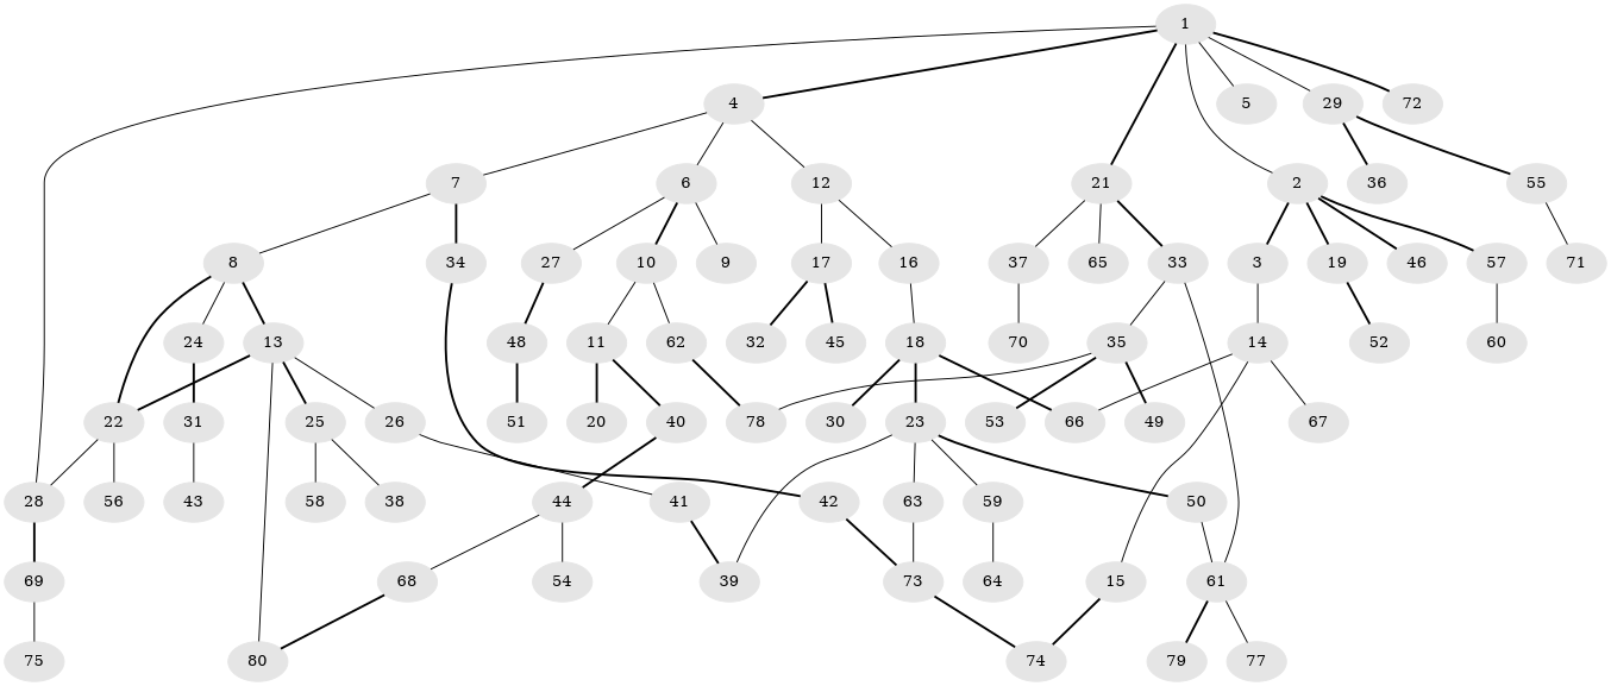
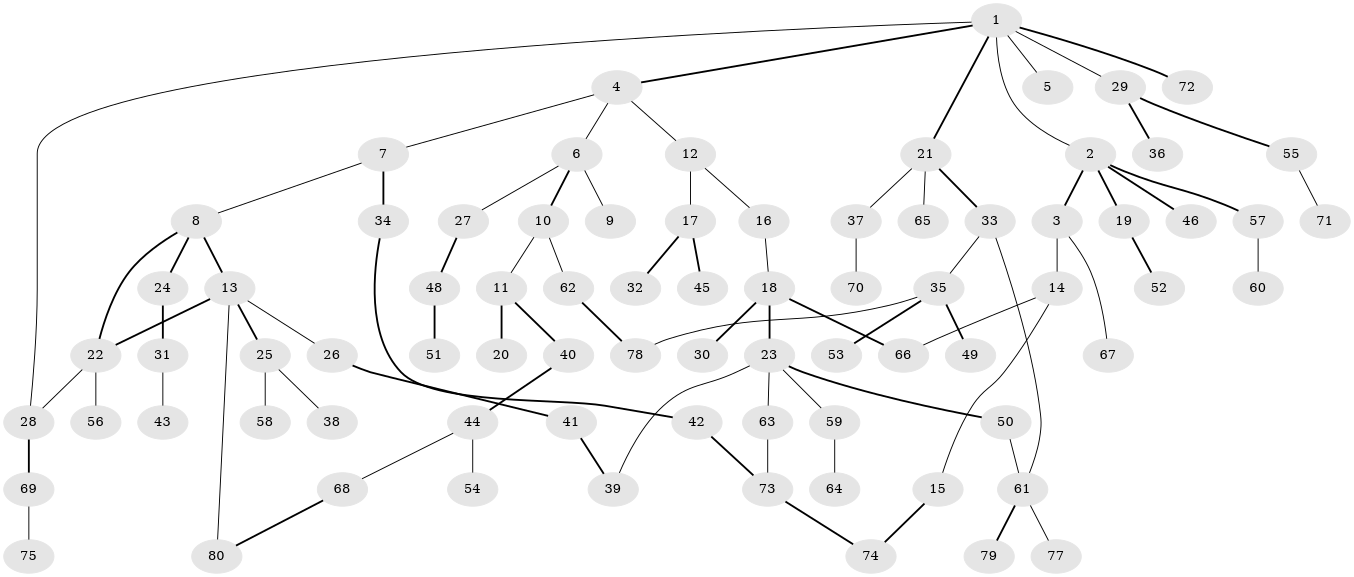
  graph {
    node [color=gray90 style=filled]
    edge [style=solid]
    1
    2
    4
    5
    21
    28
    29
    72
    3
    19
    46
    57
    6
    7
    12
    33
    37
    65
    69
    36
    55
    14
    52
    60
    15
    66
    67
    9
    10
    27
    8
    34
    16
    17
    11
    62
    48
    13
    22
    24
    42
    25
    26
    80
    56
    31
    20
    40
    78
    44
    18
    32
    45
    38
    58
    41
    74
    23
    30
    39
    50
    59
    63
    35
    61
    70
    64
    73
    43
    51
    75
    71
    49
    53
    77
    79
    54
    68
    1 -- 2
    1 -- 4 [style=bold]
    1 -- 5
    1 -- 21 [style=bold]
    1 -- 28
    1 -- 29
    1 -- 72 [style=bold]
    2 -- 3 [style=bold]
    2 -- 19 [style=bold]
    2 -- 46 [style=bold]
    2 -- 57 [style=bold]
    4 -- 6
    4 -- 7
    4 -- 12
    21 -- 33 [style=bold]
    21 -- 37
    21 -- 65
    28 -- 69 [style=bold]
    29 -- 36 [style=bold]
    29 -- 55 [style=bold]
    3 -- 14
    19 -- 52 [style=bold]
    57 -- 60
    6 -- 9
    6 -- 10 [style=bold]
    6 -- 27
    7 -- 8
    7 -- 34 [style=bold]
    12 -- 16
    12 -- 17
    33 -- 35
    33 -- 61
    37 -- 70
    69 -- 75
    55 -- 71
    14 -- 15
    14 -- 66
-   14 -- 67
+   3 -- 67
    15 -- 74 [style=bold]
    10 -- 11
    10 -- 62
    27 -- 48 [style=bold]
    8 -- 13 [style=bold]
    8 -- 22 [style=bold]
-   8 -- 24
+   8 -- 24 [style=bold]
    34 -- 42 [style=bold]
    16 -- 18
    17 -- 32 [style=bold]
    17 -- 45 [style=bold]
    11 -- 20 [style=bold]
    11 -- 40 [style=bold]
    62 -- 78 [style=bold]
    48 -- 51 [style=bold]
    13 -- 22 [style=bold]
    13 -- 25 [style=bold]
    13 -- 26
    13 -- 80
    22 -- 28
    22 -- 56
    24 -- 31 [style=bold]
    42 -- 73 [style=bold]
    25 -- 38
    25 -- 58
-   26 -- 41
+   26 -- 41 [style=bold]
    31 -- 43
    40 -- 44 [style=bold]
    44 -- 54
    44 -- 68
    18 -- 66 [style=bold]
    18 -- 23 [style=bold]
    18 -- 30 [style=bold]
    41 -- 39 [style=bold]
    23 -- 39
    23 -- 50 [style=bold]
    23 -- 59
    23 -- 63
    50 -- 61
    59 -- 64
    63 -- 73
    35 -- 78
    35 -- 49 [style=bold]
    35 -- 53 [style=bold]
    61 -- 77
    61 -- 79 [style=bold]
    73 -- 74 [style=bold]
    68 -- 80 [style=bold]
  }
